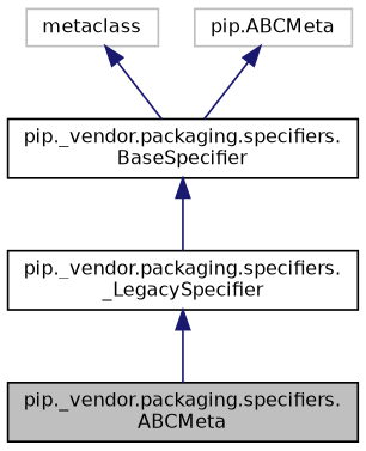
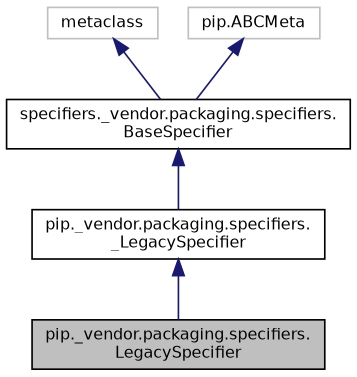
  digraph {
    node [color=black fillcolor=white fontname=Helvetica fontsize=10 shape=record style=filled]
    edge [color=midnightblue dir=back fontname=Helvetica fontsize=10 labelfontname=Helvetica labelfontsize=10 style=solid]
-   n1 [fillcolor=grey75 fontcolor=black height=0.2 label="pip._vendor.packaging.specifiers.\lABCMeta" width=0.4]
+   n1 [fillcolor=grey75 fontcolor=black height=0.2 label="pip._vendor.packaging.specifiers.\lLegacySpecifier" width=0.4]
    n2 [height=0.2 label="pip._vendor.packaging.specifiers.\l_LegacySpecifier" width=0.4]
-   n3 [height=0.2 label="pip._vendor.packaging.specifiers.\lBaseSpecifier" width=0.4]
+   n3 [height=0.2 label="specifiers._vendor.packaging.specifiers.\lBaseSpecifier" width=0.4]
    n4 [color=grey75 height=0.2 label=metaclass width=0.4]
    n5 [color=grey75 height=0.2 label="pip.ABCMeta" width=0.4]
    n2 -> n1
    n3 -> n2
    n4 -> n3
    n5 -> n3
  }
